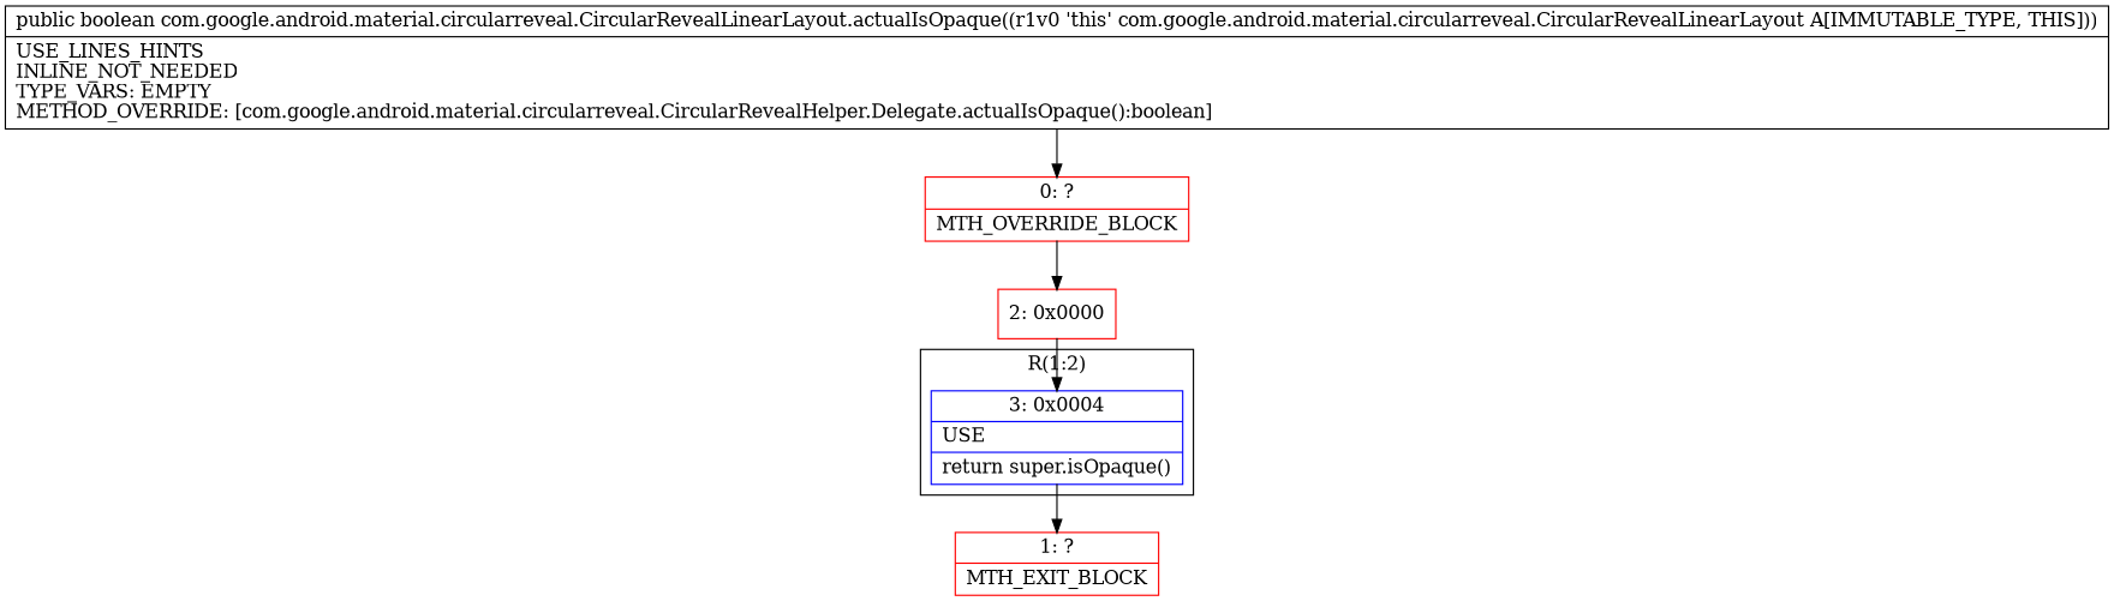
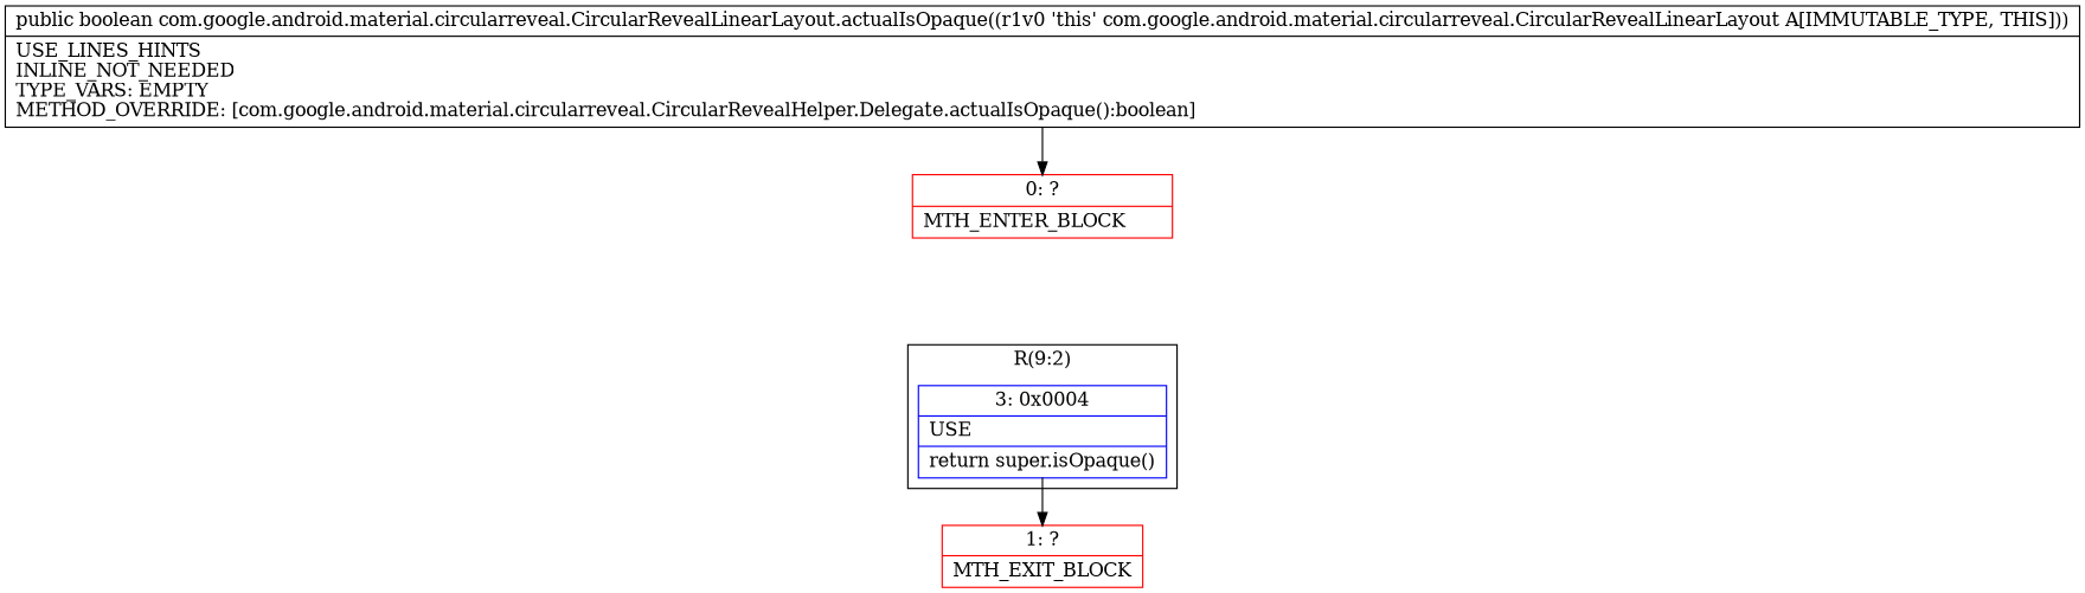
  digraph {
    fontname="DejaVu Serif"
    node [color=red fontname="DejaVu Serif" shape=record]
    edge [fontname="DejaVu Serif"]
    n1 [color=blue label="{3\:\ 0x0004|USE\l|return super.isOpaque()\l}"]
    n2 [label="{1\:\ ?|MTH_EXIT_BLOCK\l}"]
-   n3 [label="{0\:\ ?|MTH_OVERRIDE_BLOCK\l}"]
-   n4 [label="{2\:\ 0x0000}"]
+   n3 [label="{0\:\ ?|MTH_ENTER_BLOCK\l}"]
    n5 [label="{public boolean com.google.android.material.circularreveal.CircularRevealLinearLayout.actualIsOpaque((r1v0 'this' com.google.android.material.circularreveal.CircularRevealLinearLayout A[IMMUTABLE_TYPE, THIS]))  | USE_LINES_HINTS\lINLINE_NOT_NEEDED\lTYPE_VARS: EMPTY\lMETHOD_OVERRIDE: [com.google.android.material.circularreveal.CircularRevealHelper.Delegate.actualIsOpaque():boolean]\l}" color=""]
    subgraph cluster_1 {
-     label="R(1:2)"
+     label="R(9:2)"
      n1
    }
    n1 -> n2
-   n3 -> n4
-   n4 -> n1
    n5 -> n3
  }
